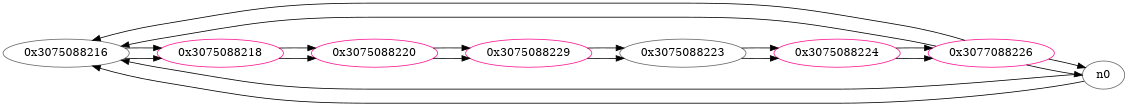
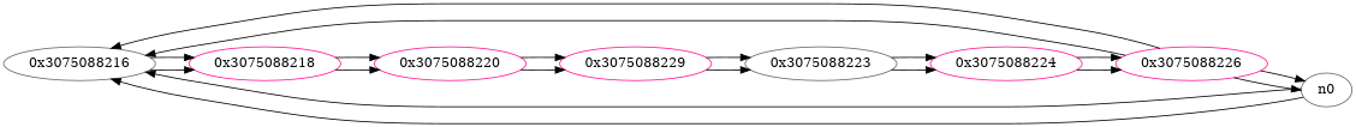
  digraph {
    rankdir=LR
    node [color=deeppink]
    n1 [color=gray40 label="0x3075088216"]
    n2 [label="0x3075088218"]
    n3 [label="0x3075088220"]
    n4 [label="0x3075088229"]
    n5 [color=gray40 label="0x3075088223"]
    n0 [color=gray40]
    n6 [label="0x3075088224"]
-   n7 [label="0x3077088226"]
+   n7 [label="0x3075088226"]
    n1 -> n2
    n1 -> n2
    n2 -> n3
    n2 -> n3
    n3 -> n4
    n3 -> n4
    n4 -> n5
    n4 -> n5
    n5 -> n6
    n5 -> n6
    n0 -> n1
    n0 -> n1
    n6 -> n7
    n6 -> n7
    n7 -> n1
    n7 -> n1
    n7 -> n0
    n7 -> n0
  }
